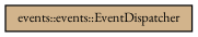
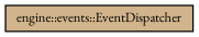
  digraph {
    rankdir=TB
    fontname="EB Garamond"
-   n1 [color=black fillcolor=tan fontname="EB Garamond" fontsize=10 height=0.2 label="events::events::EventDispatcher" shape=box style=filled width=0.4]
+   n1 [color=black fillcolor=tan fontname="EB Garamond" fontsize=10 height=0.2 label="engine::events::EventDispatcher" shape=box style=filled width=0.4]
  }
